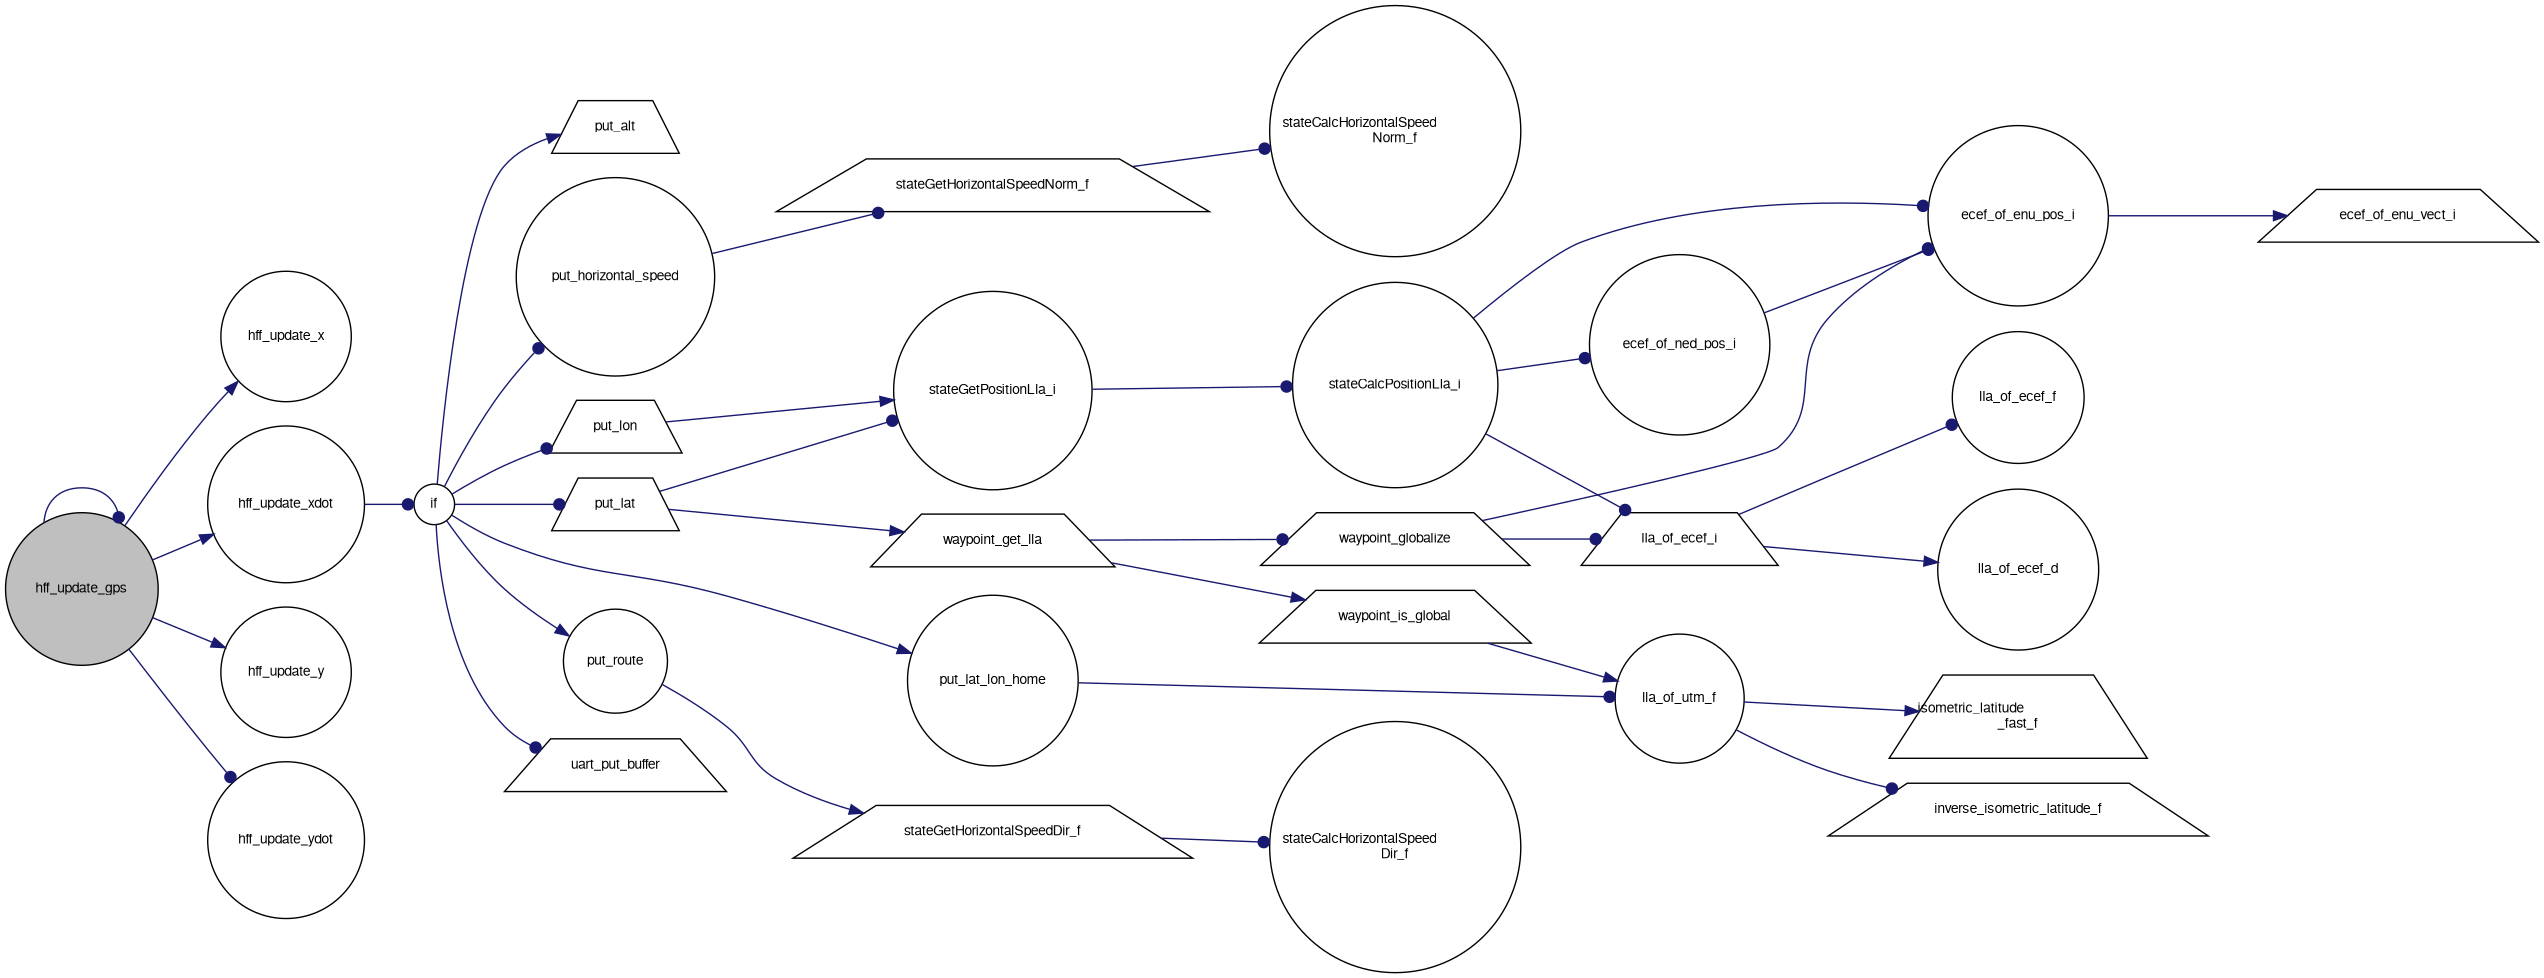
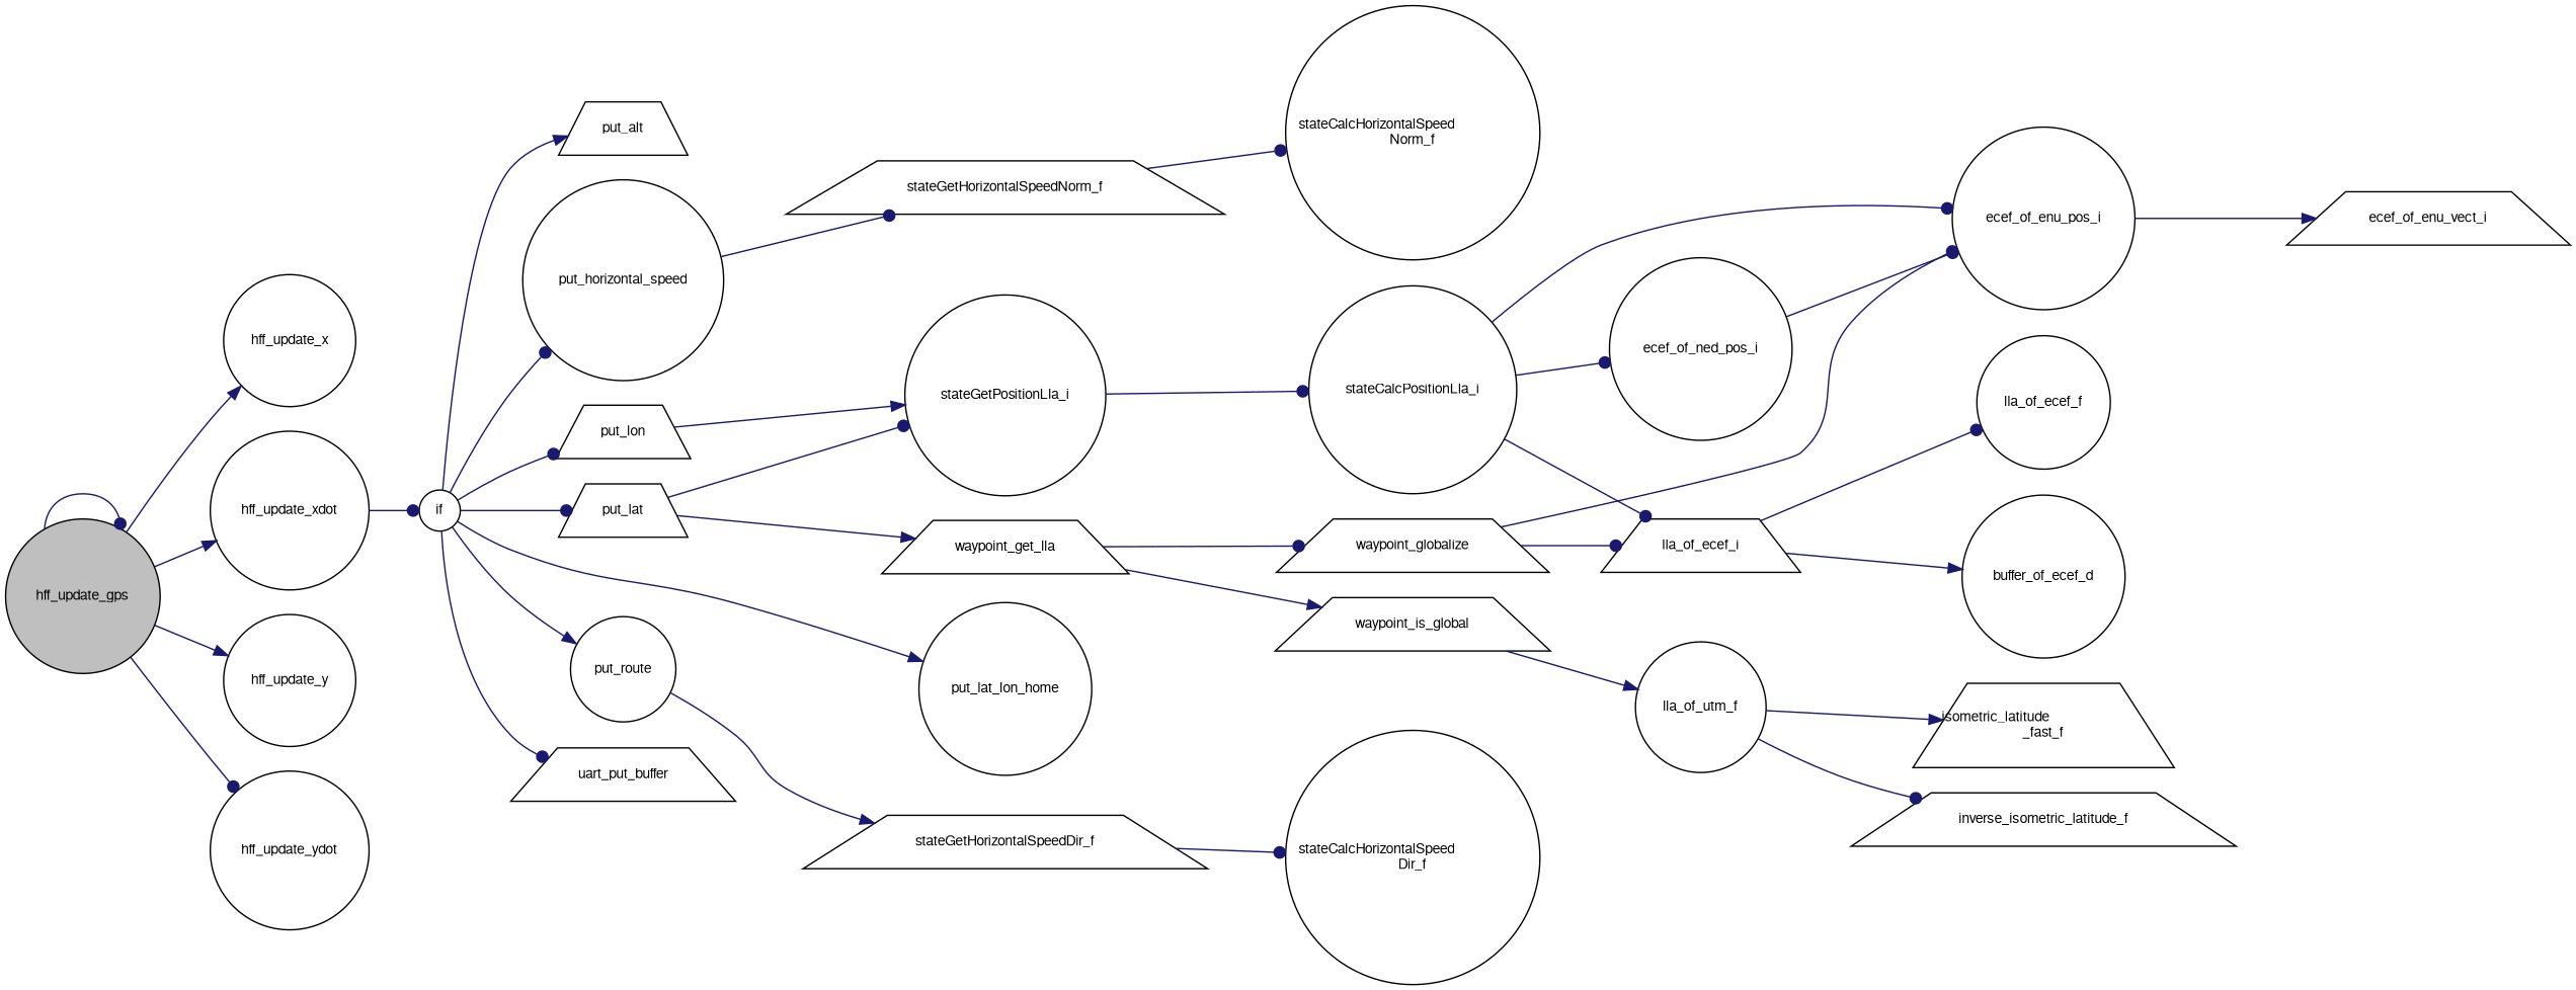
  digraph {
    rankdir=LR
    node [color=black fillcolor=white fontname=FreeSans fontsize=10 shape=circle style=filled]
    edge [arrowhead=dot color=midnightblue fontname=FreeSans fontsize=10 labelfontname=FreeSans labelfontsize=10 style=solid]
    n1 [fillcolor=grey75 fontcolor=black height=0.2 label=hff_update_gps width=0.4]
    n2 [height=0.2 label=hff_update_x width=0.4]
    n3 [height=0.2 label=hff_update_xdot width=0.4]
    n4 [height=0.2 label=hff_update_y width=0.4]
    n5 [height=0.2 label=hff_update_ydot width=0.4]
    n6 [height=0.2 label=if width=0.4]
    n7 [height=0.2 label=put_alt shape=trapezium width=0.4]
    n8 [height=0.2 label=put_horizontal_speed width=0.4]
    n9 [height=0.2 label=put_lat shape=trapezium width=0.4]
    n10 [height=0.2 label=put_lat_lon_home width=0.4]
    n11 [height=0.2 label=put_lon shape=trapezium width=0.4]
    n12 [height=0.2 label=put_route width=0.4]
    n13 [height=0.2 label=uart_put_buffer shape=trapezium width=0.4]
    n14 [height=0.2 label=stateGetHorizontalSpeedNorm_f shape=trapezium width=0.4]
    n15 [height=0.2 label=stateGetPositionLla_i width=0.4]
    n16 [height=0.2 label=waypoint_get_lla shape=trapezium width=0.4]
    n17 [height=0.2 label=lla_of_utm_f width=0.4]
    n18 [height=0.2 label=stateGetHorizontalSpeedDir_f shape=trapezium width=0.4]
    n19 [height=0.2 label="stateCalcHorizontalSpeed\lNorm_f" width=0.4]
    n20 [height=0.2 label=stateCalcPositionLla_i width=0.4]
    n21 [height=0.2 label=lla_of_ecef_i shape=trapezium width=0.4]
    n22 [height=0.2 label=ecef_of_ned_pos_i width=0.4]
    n23 [height=0.2 label=ecef_of_enu_pos_i width=0.4]
    n24 [height=0.2 label=lla_of_ecef_f width=0.4]
-   n25 [height=0.2 label=lla_of_ecef_d width=0.4]
+   n25 [height=0.2 label=buffer_of_ecef_d width=0.4]
    n26 [height=0.2 label=inverse_isometric_latitude_f shape=trapezium width=0.4]
    n27 [height=0.2 label="isometric_latitude\l_fast_f" shape=trapezium width=0.4]
    n28 [height=0.2 label=ecef_of_enu_vect_i shape=trapezium width=0.4]
    n29 [height=0.2 label=waypoint_globalize shape=trapezium width=0.4]
    n30 [height=0.2 label=waypoint_is_global shape=trapezium width=0.4]
    n31 [height=0.2 label="stateCalcHorizontalSpeed\lDir_f" width=0.4]
    n1 -> n1
    n1 -> n2 [arrowhead=normal]
    n1 -> n3 [arrowhead=normal]
    n1 -> n4 [arrowhead=normal]
    n1 -> n5
    n3 -> n6
    n6 -> n7 [arrowhead=normal]
    n6 -> n8
    n6 -> n9
    n6 -> n10 [arrowhead=normal]
    n6 -> n11
    n6 -> n12 [arrowhead=normal]
    n6 -> n13
    n8 -> n14
    n9 -> n15
    n9 -> n16 [arrowhead=normal]
-   n10 -> n17
    n11 -> n15 [arrowhead=normal]
    n12 -> n18 [arrowhead=normal]
    n14 -> n19
    n15 -> n20
    n16 -> n29
    n16 -> n30 [arrowhead=normal]
    n17 -> n26
    n17 -> n27 [arrowhead=normal]
    n18 -> n31
    n20 -> n21
    n20 -> n22
    n20 -> n23
    n21 -> n24
    n21 -> n25 [arrowhead=normal]
    n22 -> n23
    n23 -> n28 [arrowhead=normal]
    n29 -> n21
    n29 -> n23
    n30 -> n17 [arrowhead=normal]
  }
